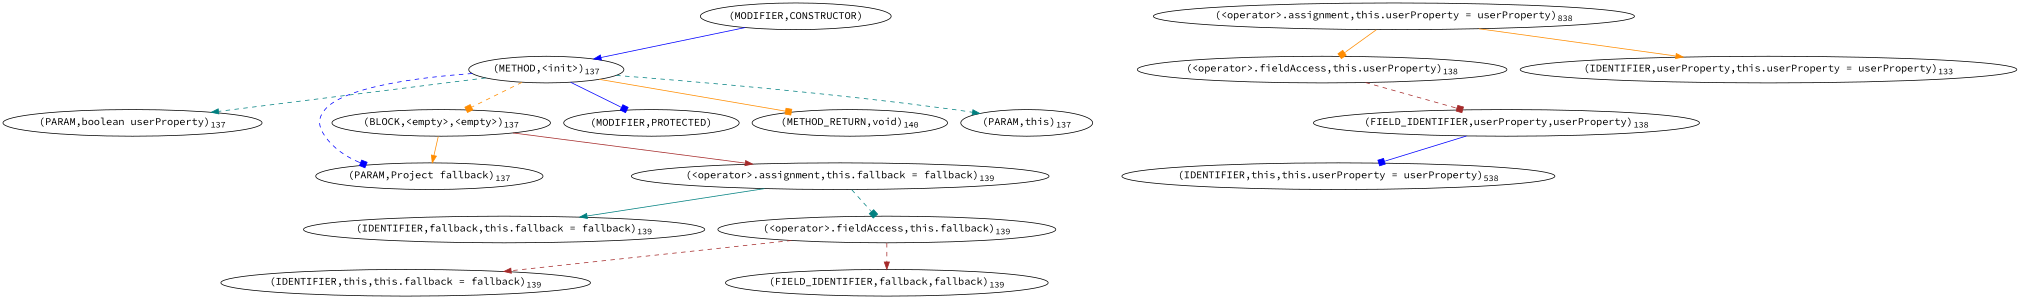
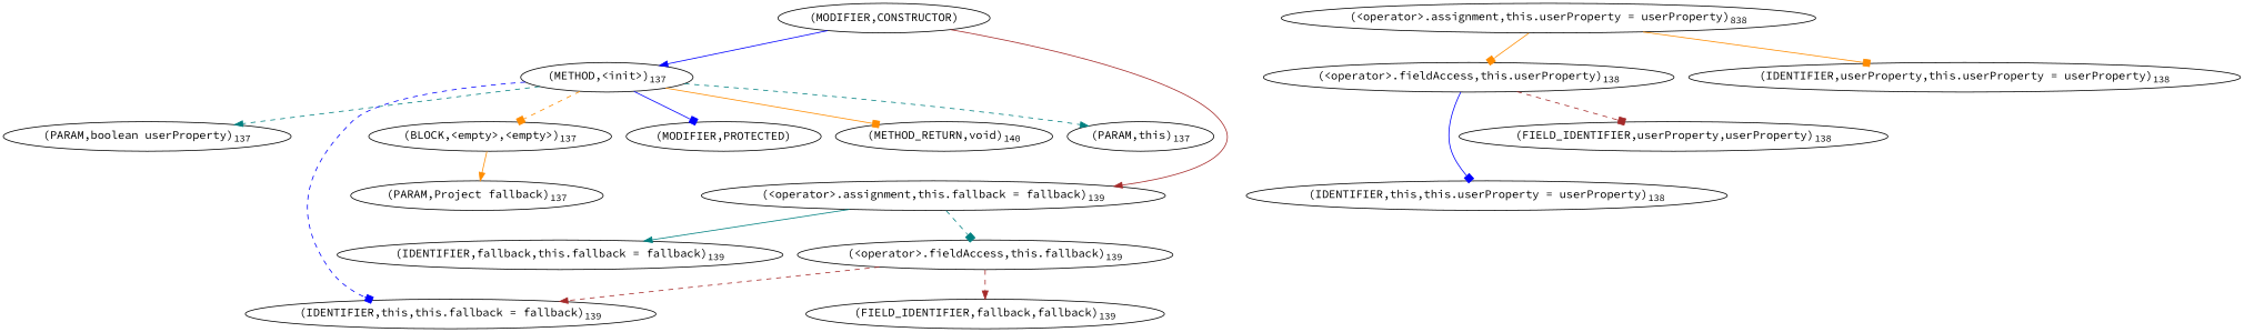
  digraph {
    fontname="Source Code Pro"
    node [fontname="Source Code Pro"]
    edge [arrowhead=box color=darkorange fontname="Source Code Pro" style=solid]
    n1 [label=<(METHOD,&lt;init&gt;)<SUB>137</SUB>>]
    n2 [label=<(PARAM,this)<SUB>137</SUB>>]
    n3 [label=<(PARAM,boolean userProperty)<SUB>137</SUB>>]
    n4 [label=<(PARAM,Project fallback)<SUB>137</SUB>>]
    n5 [label=<(BLOCK,&lt;empty&gt;,&lt;empty&gt;)<SUB>137</SUB>>]
    n6 [label=<(MODIFIER,PROTECTED)>]
    n7 [label=<(METHOD_RETURN,void)<SUB>140</SUB>>]
    n8 [label=<(&lt;operator&gt;.assignment,this.fallback = fallback)<SUB>139</SUB>>]
    n9 [label=<(MODIFIER,CONSTRUCTOR)>]
    n10 [label=<(&lt;operator&gt;.assignment,this.userProperty = userProperty)<SUB>838</SUB>>]
    n11 [label=<(&lt;operator&gt;.fieldAccess,this.userProperty)<SUB>138</SUB>>]
-   n12 [label=<(IDENTIFIER,userProperty,this.userProperty = userProperty)<SUB>133</SUB>>]
+   n12 [label=<(IDENTIFIER,userProperty,this.userProperty = userProperty)<SUB>138</SUB>>]
    n13 [label=<(&lt;operator&gt;.fieldAccess,this.fallback)<SUB>139</SUB>>]
    n14 [label=<(IDENTIFIER,fallback,this.fallback = fallback)<SUB>139</SUB>>]
-   n15 [label=<(IDENTIFIER,this,this.userProperty = userProperty)<SUB>538</SUB>>]
+   n15 [label=<(IDENTIFIER,this,this.userProperty = userProperty)<SUB>138</SUB>>]
    n16 [label=<(FIELD_IDENTIFIER,userProperty,userProperty)<SUB>138</SUB>>]
    n17 [label=<(IDENTIFIER,this,this.fallback = fallback)<SUB>139</SUB>>]
    n18 [label=<(FIELD_IDENTIFIER,fallback,fallback)<SUB>139</SUB>>]
    n1 -> n2 [arrowhead=normal color=teal style=dashed]
    n1 -> n3 [arrowhead=normal color=teal style=dashed]
-   n1 -> n4 [color=blue style=dashed]
+   n1 -> n17 [color=blue style=dashed]
    n1 -> n5 [style=dashed]
    n1 -> n6 [color=blue]
    n1 -> n7
    n5 -> n4 [arrowhead=normal]
-   n5 -> n8 [arrowhead=normal color=brown]
+   n9 -> n8 [arrowhead=normal color=brown]
    n8 -> n13 [color=teal style=dashed]
    n8 -> n14 [arrowhead=normal color=teal]
    n9 -> n1 [arrowhead=normal color=blue]
    n10 -> n11
-   n10 -> n12 [arrowhead=normal]
-   n16 -> n15 [color=blue]
+   n10 -> n12
+   n11 -> n15 [color=blue]
    n11 -> n16 [color=brown style=dashed]
    n13 -> n17 [arrowhead=normal color=brown style=dashed]
    n13 -> n18 [arrowhead=normal color=brown style=dashed]
  }
